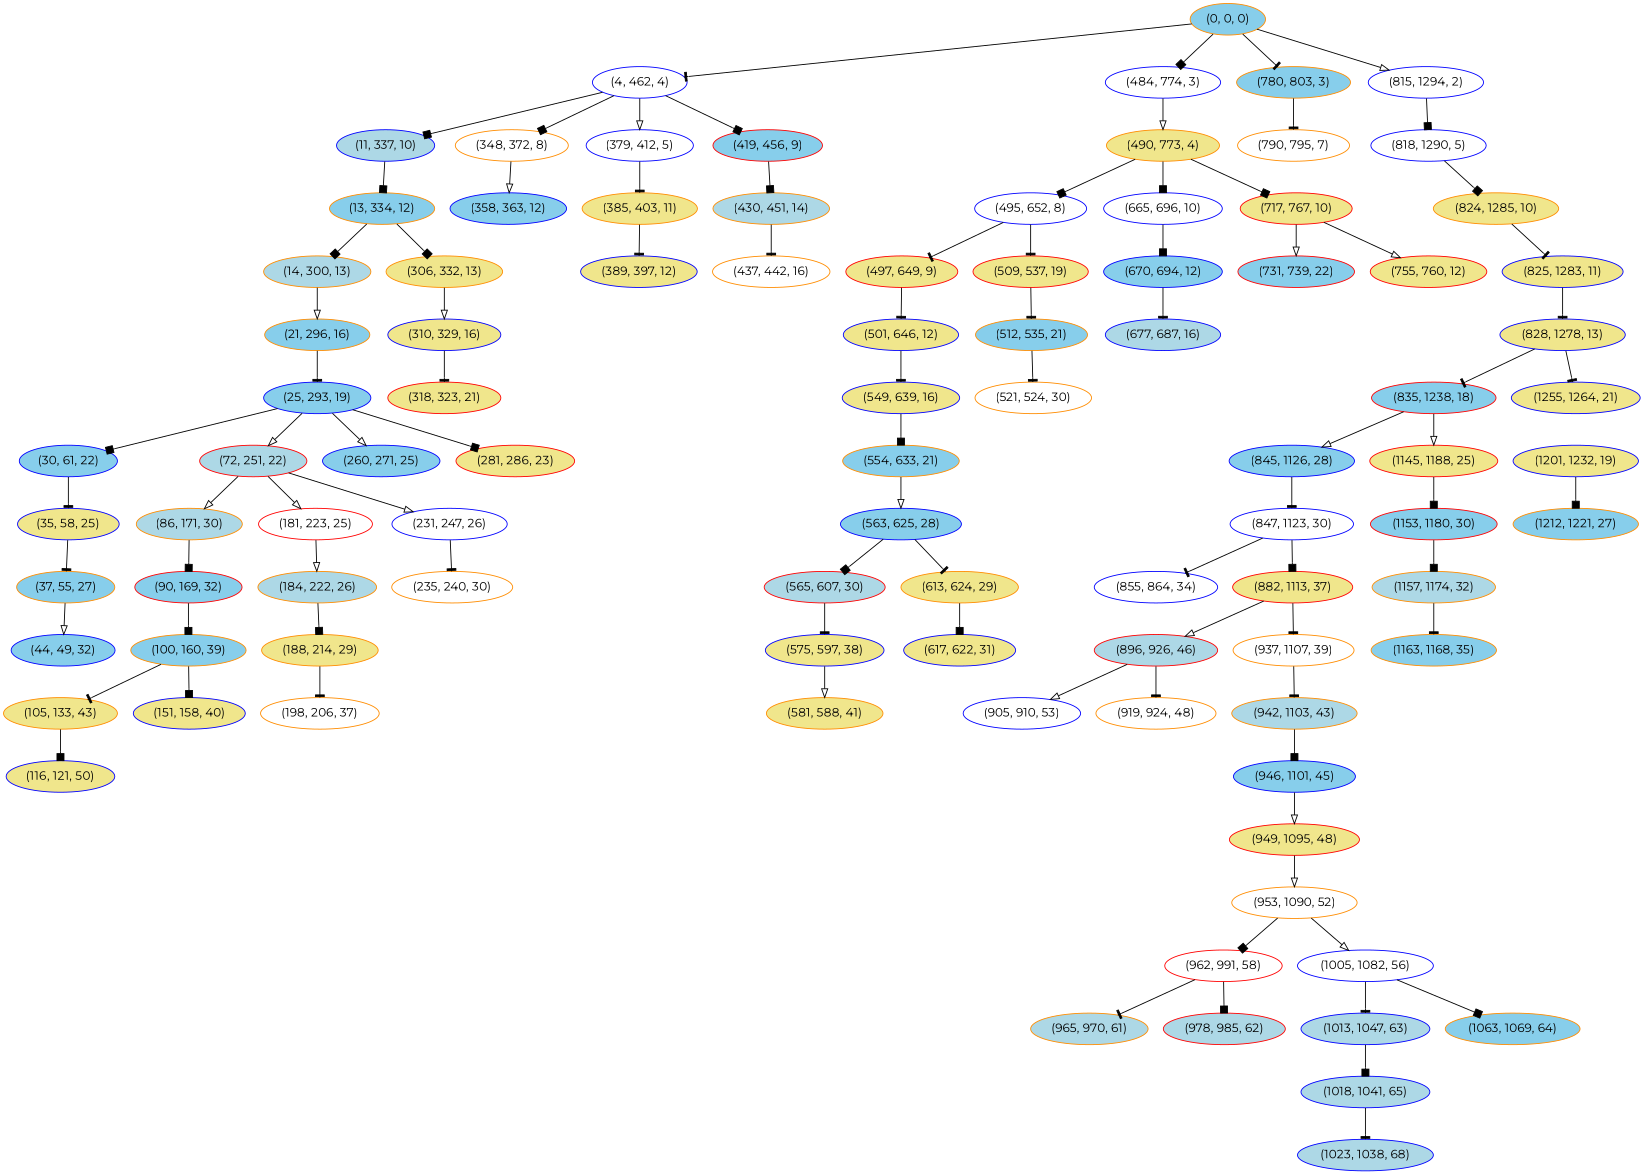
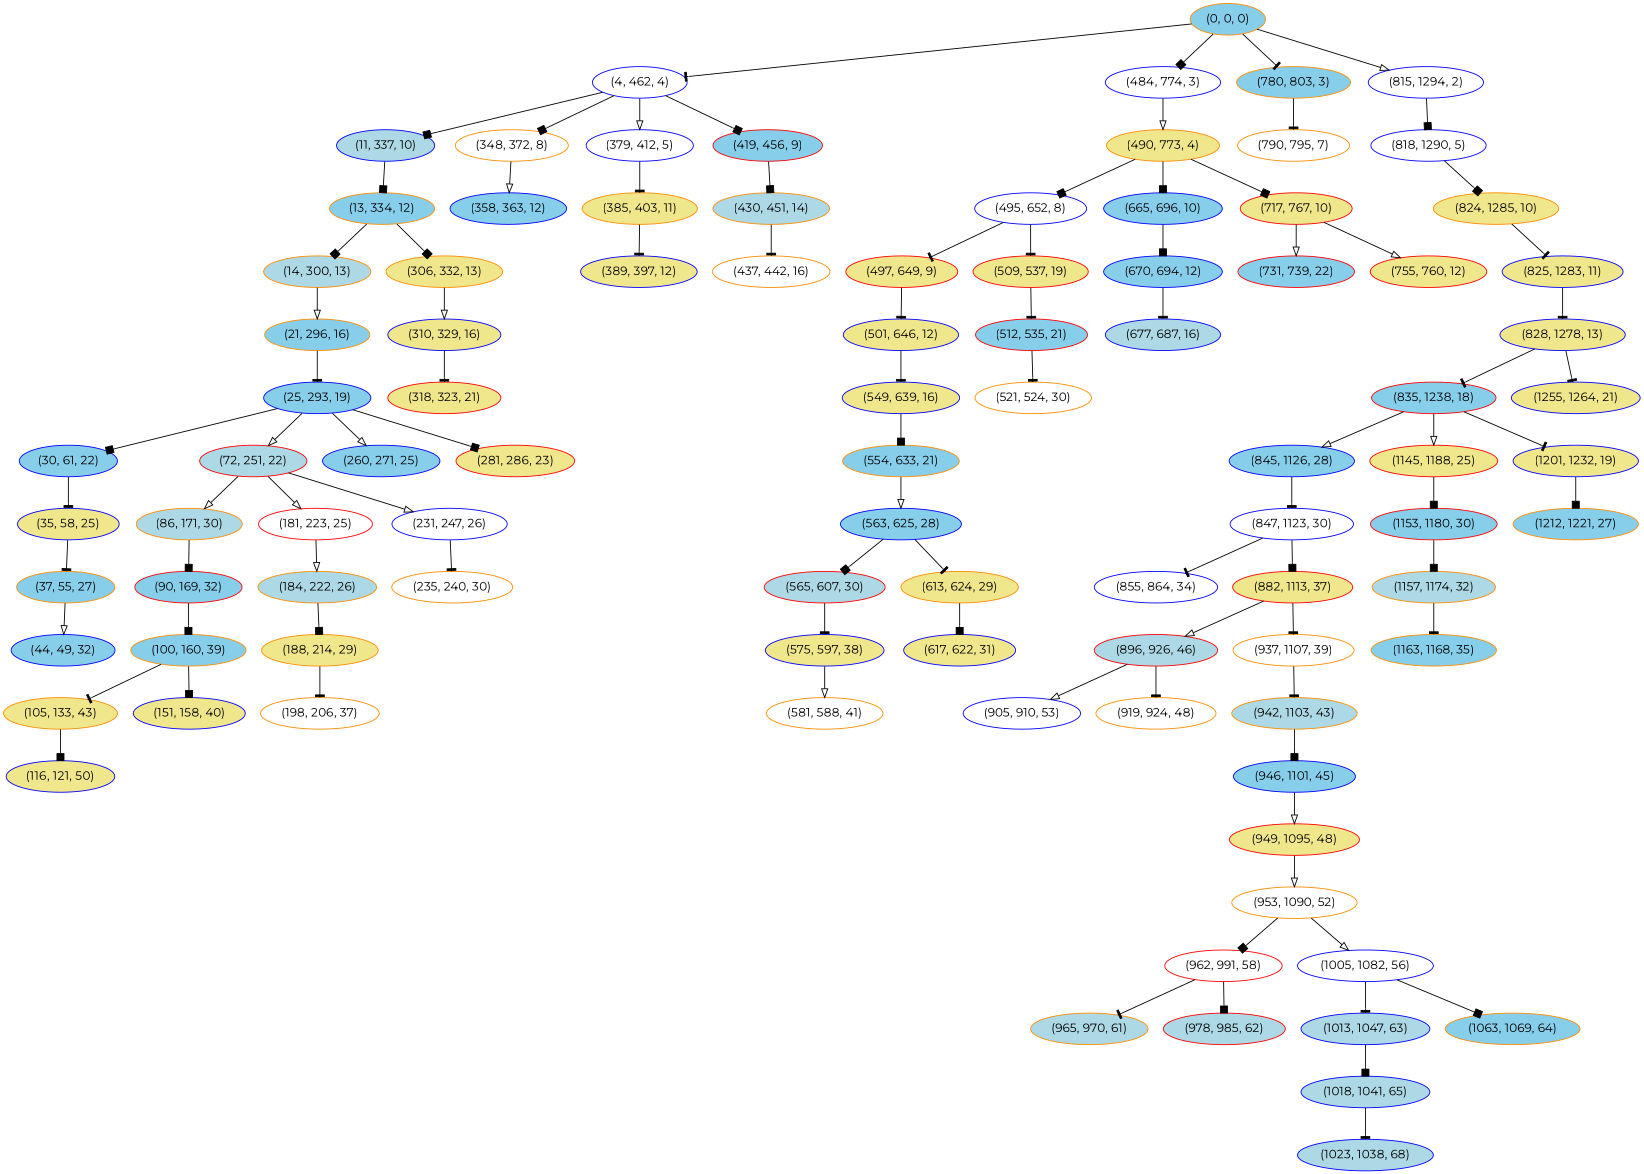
  digraph {
    fontname=Montserrat
    node [color=blue fillcolor=khaki fontname=Montserrat style=filled]
    edge [arrowhead=tee fontname=Montserrat]
    "(0, 0, 0)" [color=darkorange fillcolor=skyblue]
    "(4, 462, 4)" [fillcolor=white]
    "(484, 774, 3)" [fillcolor=white]
    "(780, 803, 3)" [color=darkorange fillcolor=skyblue]
    "(815, 1294, 2)" [fillcolor=white]
    "(11, 337, 10)" [fillcolor=lightblue]
    "(348, 372, 8)" [color=darkorange fillcolor=white]
    "(379, 412, 5)" [fillcolor=white]
    "(419, 456, 9)" [color=red fillcolor=skyblue]
    "(490, 773, 4)" [color=darkorange]
    "(790, 795, 7)" [color=darkorange fillcolor=white]
    "(818, 1290, 5)" [fillcolor=white]
    "(13, 334, 12)" [color=darkorange fillcolor=skyblue]
    "(358, 363, 12)" [fillcolor=skyblue]
    "(385, 403, 11)" [color=darkorange]
    "(430, 451, 14)" [color=darkorange fillcolor=lightblue]
    "(14, 300, 13)" [color=darkorange fillcolor=lightblue]
    "(306, 332, 13)" [color=darkorange]
    "(21, 296, 16)" [color=darkorange fillcolor=skyblue]
    "(310, 329, 16)"
    "(25, 293, 19)" [fillcolor=skyblue]
    "(30, 61, 22)" [fillcolor=skyblue]
    "(72, 251, 22)" [color=red fillcolor=lightblue]
    "(260, 271, 25)" [fillcolor=skyblue]
    "(281, 286, 23)" [color=red]
    "(35, 58, 25)"
    "(86, 171, 30)" [color=darkorange fillcolor=lightblue]
    "(181, 223, 25)" [color=red fillcolor=white]
    "(231, 247, 26)" [fillcolor=white]
    "(37, 55, 27)" [color=darkorange fillcolor=skyblue]
    "(44, 49, 32)" [fillcolor=skyblue]
    "(90, 169, 32)" [color=red fillcolor=skyblue]
    "(184, 222, 26)" [color=darkorange fillcolor=lightblue]
    "(235, 240, 30)" [color=darkorange fillcolor=white]
    "(100, 160, 39)" [color=darkorange fillcolor=skyblue]
    "(105, 133, 43)" [color=darkorange]
    "(151, 158, 40)"
    "(116, 121, 50)"
    "(188, 214, 29)" [color=darkorange]
    "(198, 206, 37)" [color=darkorange fillcolor=white]
    "(318, 323, 21)" [color=red]
    "(389, 397, 12)"
    "(437, 442, 16)" [color=darkorange fillcolor=white]
    "(495, 652, 8)" [fillcolor=white]
-   "(665, 696, 10)" [fillcolor=white]
+   "(665, 696, 10)" [fillcolor=skyblue]
    "(717, 767, 10)" [color=red]
    "(497, 649, 9)" [color=red]
    "(509, 537, 19)" [color=red]
    "(670, 694, 12)" [fillcolor=skyblue]
    "(731, 739, 22)" [color=red fillcolor=skyblue]
    "(755, 760, 12)" [color=red]
    "(501, 646, 12)"
    "(549, 639, 16)"
-   "(512, 535, 21)" [color=darkorange fillcolor=skyblue]
+   "(512, 535, 21)" [color=red fillcolor=skyblue]
    "(554, 633, 21)" [color=darkorange fillcolor=skyblue]
    "(521, 524, 30)" [color=darkorange fillcolor=white]
    "(563, 625, 28)" [fillcolor=skyblue]
    "(565, 607, 30)" [color=red fillcolor=lightblue]
    "(613, 624, 29)" [color=darkorange]
    "(575, 597, 38)"
    "(617, 622, 31)"
-   "(581, 588, 41)" [color=darkorange]
+   "(581, 588, 41)" [color=darkorange fillcolor=white]
    "(677, 687, 16)" [fillcolor=lightblue]
    "(824, 1285, 10)" [color=darkorange]
    "(825, 1283, 11)"
    "(828, 1278, 13)"
    "(835, 1238, 18)" [color=red fillcolor=skyblue]
    "(1255, 1264, 21)"
    "(845, 1126, 28)" [fillcolor=skyblue]
    "(1145, 1188, 25)" [color=red]
    "(1201, 1232, 19)"
    "(847, 1123, 30)" [fillcolor=white]
    "(1153, 1180, 30)" [color=red fillcolor=skyblue]
    "(1212, 1221, 27)" [color=darkorange fillcolor=skyblue]
    "(855, 864, 34)" [fillcolor=white]
    "(882, 1113, 37)" [color=red]
    "(896, 926, 46)" [color=red fillcolor=lightblue]
    "(937, 1107, 39)" [color=darkorange fillcolor=white]
    "(905, 910, 53)" [fillcolor=white]
    "(919, 924, 48)" [color=darkorange fillcolor=white]
    "(942, 1103, 43)" [color=darkorange fillcolor=lightblue]
    "(946, 1101, 45)" [fillcolor=skyblue]
    "(949, 1095, 48)" [color=red]
    "(953, 1090, 52)" [color=darkorange fillcolor=white]
    "(962, 991, 58)" [color=red fillcolor=white]
    "(1005, 1082, 56)" [fillcolor=white]
    "(965, 970, 61)" [color=darkorange fillcolor=lightblue]
    "(978, 985, 62)" [color=red fillcolor=lightblue]
    "(1013, 1047, 63)" [fillcolor=lightblue]
    "(1063, 1069, 64)" [color=darkorange fillcolor=skyblue]
    "(1018, 1041, 65)" [fillcolor=lightblue]
    "(1023, 1038, 68)" [fillcolor=lightblue]
    "(1157, 1174, 32)" [color=darkorange fillcolor=lightblue]
    "(1163, 1168, 35)" [color=darkorange fillcolor=skyblue]
    "(0, 0, 0)" -> "(4, 462, 4)"
    "(0, 0, 0)" -> "(484, 774, 3)" [arrowhead=box]
    "(0, 0, 0)" -> "(780, 803, 3)"
    "(0, 0, 0)" -> "(815, 1294, 2)" [arrowhead=onormal]
    "(4, 462, 4)" -> "(11, 337, 10)" [arrowhead=box]
    "(4, 462, 4)" -> "(348, 372, 8)" [arrowhead=box]
    "(4, 462, 4)" -> "(379, 412, 5)" [arrowhead=onormal]
    "(4, 462, 4)" -> "(419, 456, 9)" [arrowhead=box]
    "(484, 774, 3)" -> "(490, 773, 4)" [arrowhead=onormal]
    "(780, 803, 3)" -> "(790, 795, 7)"
    "(815, 1294, 2)" -> "(818, 1290, 5)" [arrowhead=box]
    "(11, 337, 10)" -> "(13, 334, 12)" [arrowhead=box]
    "(348, 372, 8)" -> "(358, 363, 12)" [arrowhead=onormal]
    "(379, 412, 5)" -> "(385, 403, 11)"
    "(419, 456, 9)" -> "(430, 451, 14)" [arrowhead=box]
    "(490, 773, 4)" -> "(495, 652, 8)" [arrowhead=box]
    "(490, 773, 4)" -> "(665, 696, 10)" [arrowhead=box]
    "(490, 773, 4)" -> "(717, 767, 10)" [arrowhead=box]
    "(818, 1290, 5)" -> "(824, 1285, 10)" [arrowhead=box]
    "(13, 334, 12)" -> "(14, 300, 13)" [arrowhead=box]
    "(13, 334, 12)" -> "(306, 332, 13)" [arrowhead=box]
    "(385, 403, 11)" -> "(389, 397, 12)"
    "(430, 451, 14)" -> "(437, 442, 16)"
    "(14, 300, 13)" -> "(21, 296, 16)" [arrowhead=onormal]
    "(306, 332, 13)" -> "(310, 329, 16)" [arrowhead=onormal]
    "(21, 296, 16)" -> "(25, 293, 19)"
    "(310, 329, 16)" -> "(318, 323, 21)"
    "(25, 293, 19)" -> "(30, 61, 22)" [arrowhead=box]
    "(25, 293, 19)" -> "(72, 251, 22)" [arrowhead=onormal]
    "(25, 293, 19)" -> "(260, 271, 25)" [arrowhead=onormal]
    "(25, 293, 19)" -> "(281, 286, 23)" [arrowhead=box]
    "(30, 61, 22)" -> "(35, 58, 25)"
    "(72, 251, 22)" -> "(86, 171, 30)" [arrowhead=onormal]
    "(72, 251, 22)" -> "(181, 223, 25)" [arrowhead=onormal]
    "(72, 251, 22)" -> "(231, 247, 26)" [arrowhead=onormal]
    "(35, 58, 25)" -> "(37, 55, 27)"
    "(86, 171, 30)" -> "(90, 169, 32)" [arrowhead=box]
    "(181, 223, 25)" -> "(184, 222, 26)" [arrowhead=onormal]
    "(231, 247, 26)" -> "(235, 240, 30)"
    "(37, 55, 27)" -> "(44, 49, 32)" [arrowhead=onormal]
    "(90, 169, 32)" -> "(100, 160, 39)" [arrowhead=box]
    "(184, 222, 26)" -> "(188, 214, 29)" [arrowhead=box]
    "(100, 160, 39)" -> "(105, 133, 43)"
    "(100, 160, 39)" -> "(151, 158, 40)" [arrowhead=box]
    "(105, 133, 43)" -> "(116, 121, 50)" [arrowhead=box]
    "(188, 214, 29)" -> "(198, 206, 37)"
    "(495, 652, 8)" -> "(497, 649, 9)"
    "(495, 652, 8)" -> "(509, 537, 19)"
    "(665, 696, 10)" -> "(670, 694, 12)" [arrowhead=box]
    "(717, 767, 10)" -> "(731, 739, 22)" [arrowhead=onormal]
    "(717, 767, 10)" -> "(755, 760, 12)" [arrowhead=onormal]
    "(497, 649, 9)" -> "(501, 646, 12)"
    "(509, 537, 19)" -> "(512, 535, 21)"
    "(670, 694, 12)" -> "(677, 687, 16)"
    "(501, 646, 12)" -> "(549, 639, 16)"
    "(549, 639, 16)" -> "(554, 633, 21)" [arrowhead=box]
    "(512, 535, 21)" -> "(521, 524, 30)"
    "(554, 633, 21)" -> "(563, 625, 28)" [arrowhead=onormal]
    "(563, 625, 28)" -> "(565, 607, 30)" [arrowhead=box]
    "(563, 625, 28)" -> "(613, 624, 29)"
    "(565, 607, 30)" -> "(575, 597, 38)"
    "(613, 624, 29)" -> "(617, 622, 31)" [arrowhead=box]
    "(575, 597, 38)" -> "(581, 588, 41)" [arrowhead=onormal]
    "(824, 1285, 10)" -> "(825, 1283, 11)"
    "(825, 1283, 11)" -> "(828, 1278, 13)"
    "(828, 1278, 13)" -> "(835, 1238, 18)"
    "(828, 1278, 13)" -> "(1255, 1264, 21)"
    "(835, 1238, 18)" -> "(845, 1126, 28)" [arrowhead=onormal]
    "(835, 1238, 18)" -> "(1145, 1188, 25)" [arrowhead=onormal]
+   "(835, 1238, 18)" -> "(1201, 1232, 19)"
    "(845, 1126, 28)" -> "(847, 1123, 30)"
    "(1145, 1188, 25)" -> "(1153, 1180, 30)" [arrowhead=box]
    "(1201, 1232, 19)" -> "(1212, 1221, 27)" [arrowhead=box]
    "(847, 1123, 30)" -> "(855, 864, 34)"
    "(847, 1123, 30)" -> "(882, 1113, 37)" [arrowhead=box]
    "(1153, 1180, 30)" -> "(1157, 1174, 32)" [arrowhead=box]
    "(882, 1113, 37)" -> "(896, 926, 46)" [arrowhead=onormal]
    "(882, 1113, 37)" -> "(937, 1107, 39)"
    "(896, 926, 46)" -> "(905, 910, 53)" [arrowhead=onormal]
    "(896, 926, 46)" -> "(919, 924, 48)"
    "(937, 1107, 39)" -> "(942, 1103, 43)"
    "(942, 1103, 43)" -> "(946, 1101, 45)" [arrowhead=box]
    "(946, 1101, 45)" -> "(949, 1095, 48)" [arrowhead=onormal]
    "(949, 1095, 48)" -> "(953, 1090, 52)" [arrowhead=onormal]
    "(953, 1090, 52)" -> "(962, 991, 58)" [arrowhead=box]
    "(953, 1090, 52)" -> "(1005, 1082, 56)" [arrowhead=onormal]
    "(962, 991, 58)" -> "(965, 970, 61)"
    "(962, 991, 58)" -> "(978, 985, 62)" [arrowhead=box]
    "(1005, 1082, 56)" -> "(1013, 1047, 63)"
    "(1005, 1082, 56)" -> "(1063, 1069, 64)" [arrowhead=box]
    "(1013, 1047, 63)" -> "(1018, 1041, 65)" [arrowhead=box]
    "(1018, 1041, 65)" -> "(1023, 1038, 68)"
    "(1157, 1174, 32)" -> "(1163, 1168, 35)"
  }
